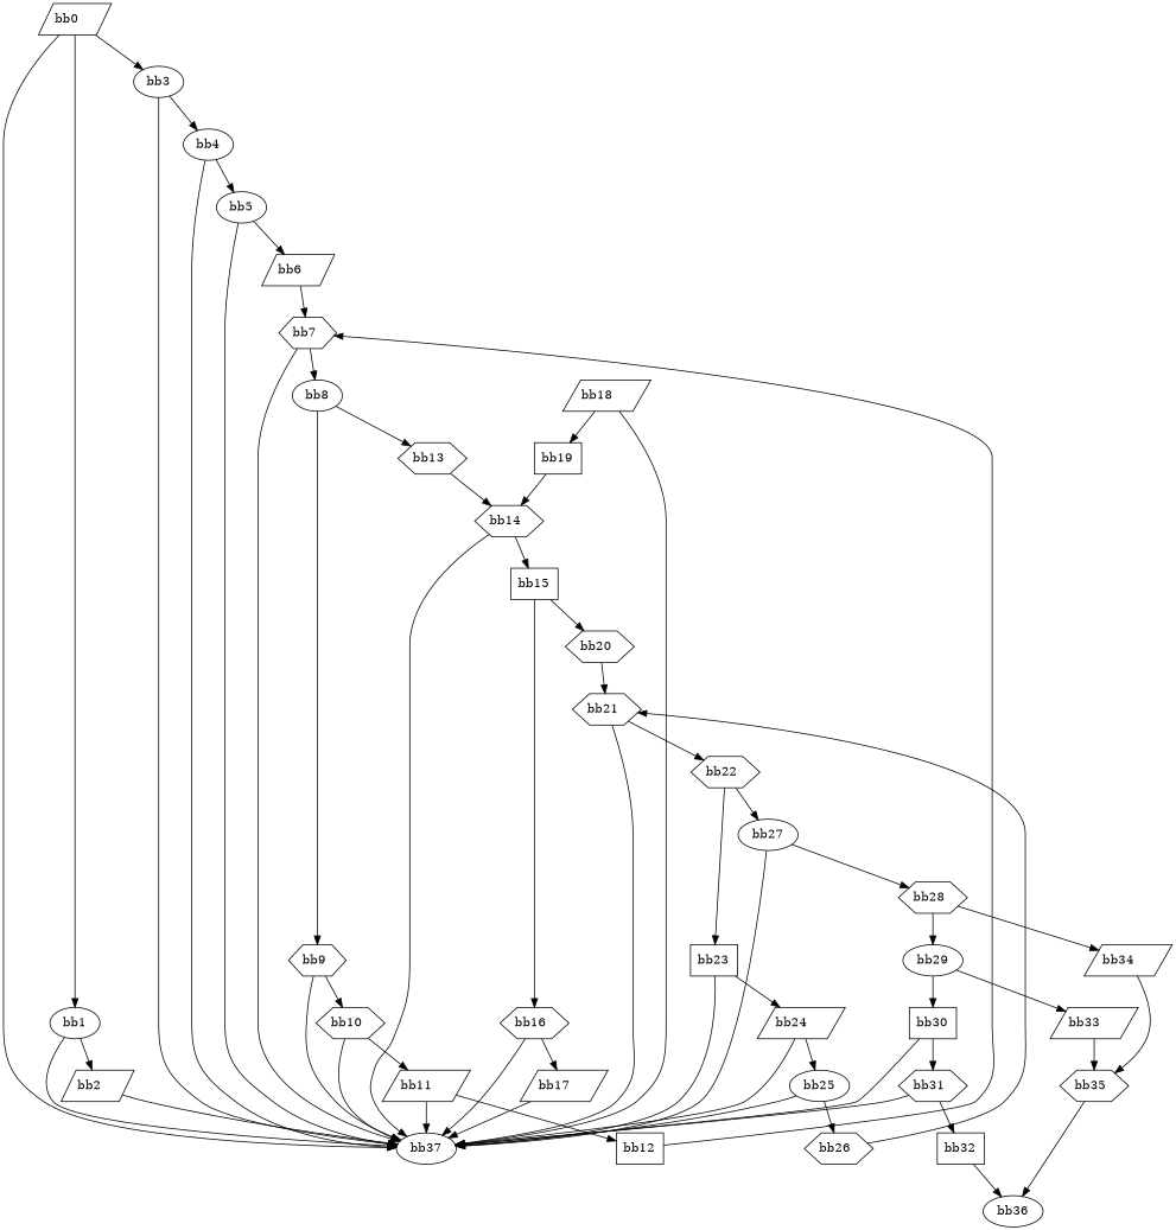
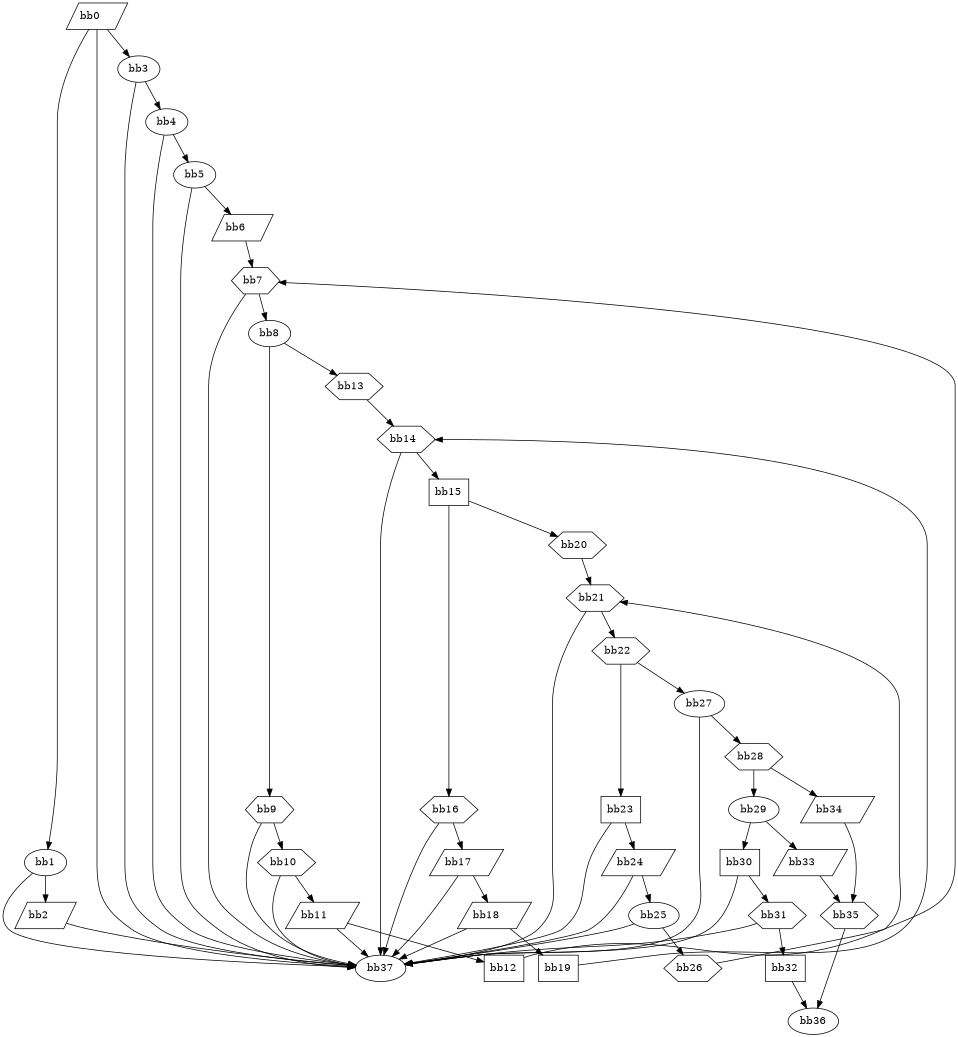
  digraph {
    node [shape=hexagon]
    n1 [label="bb0\l" shape=parallelogram]
    n2 [label="bb1\l" shape=ellipse]
    n3 [label="bb37\l" shape=ellipse]
    n4 [label="bb3\l" shape=ellipse]
    n5 [label="bb2\l" shape=parallelogram]
    n6 [label="bb4\l" shape=ellipse]
    n7 [label="bb5\l" shape=ellipse]
    n8 [label="bb6\l" shape=parallelogram]
    n9 [label="bb7\l"]
    n10 [label="bb8\l" shape=ellipse]
    n11 [label="bb9\l"]
    n12 [label="bb13\l"]
    n13 [label="bb10\l"]
    n14 [label="bb14\l"]
    n15 [label="bb11\l" shape=parallelogram]
    n16 [label="bb12\l" shape=box]
    n17 [label="bb15\l" shape=box]
    n18 [label="bb16\l"]
    n19 [label="bb20\l"]
    n20 [label="bb17\l" shape=parallelogram]
    n21 [label="bb21\l"]
    n22 [label="bb18\l" shape=parallelogram]
    n23 [label="bb19\l" shape=box]
    n24 [label="bb22\l"]
    n25 [label="bb23\l" shape=box]
    n26 [label="bb27\l" shape=ellipse]
    n27 [label="bb24\l" shape=parallelogram]
    n28 [label="bb28\l"]
    n29 [label="bb25\l" shape=ellipse]
    n30 [label="bb26\l"]
    n31 [label="bb29\l" shape=ellipse]
    n32 [label="bb34\l" shape=parallelogram]
    n33 [label="bb30\l" shape=box]
    n34 [label="bb33\l" shape=parallelogram]
    n35 [label="bb35\l"]
    n36 [label="bb31\l"]
    n37 [label="bb32\l" shape=box]
    n38 [label="bb36\l" shape=ellipse]
    n1 -> n2
    n1 -> n3
    n1 -> n4
    n2 -> n3
    n2 -> n5
    n4 -> n3
    n4 -> n6
    n5 -> n3
    n6 -> n3
    n6 -> n7
    n7 -> n3
    n7 -> n8
    n8 -> n9
    n9 -> n3
    n9 -> n10
    n10 -> n11
    n10 -> n12
    n11 -> n3
    n11 -> n13
    n12 -> n14
    n13 -> n3
    n13 -> n15
    n14 -> n3
    n14 -> n17
    n15 -> n3
    n15 -> n16
    n16 -> n9
    n17 -> n18
    n17 -> n19
    n18 -> n3
    n18 -> n20
    n19 -> n21
    n20 -> n3
+   n20 -> n22
    n21 -> n3
    n21 -> n24
    n22 -> n3
    n22 -> n23
    n23 -> n14
    n24 -> n25
    n24 -> n26
    n25 -> n3
    n25 -> n27
    n26 -> n3
    n26 -> n28
    n27 -> n3
    n27 -> n29
    n28 -> n31
    n28 -> n32
    n29 -> n3
    n29 -> n30
    n30 -> n21
    n31 -> n33
    n31 -> n34
    n32 -> n35
    n33 -> n3
    n33 -> n36
    n34 -> n35
    n35 -> n38
    n36 -> n3
    n36 -> n37
    n37 -> n38
  }
